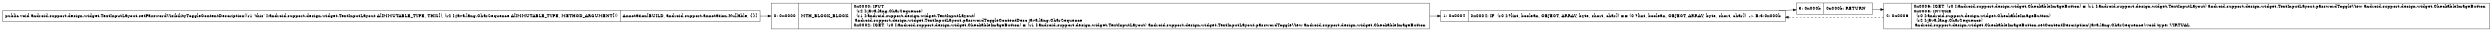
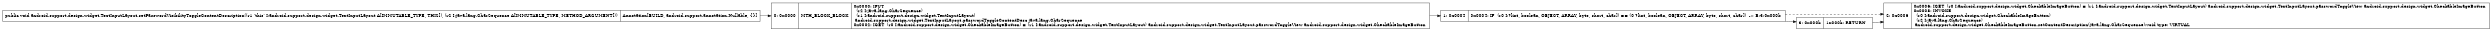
  digraph {
    rankdir=LR
    node [shape=record]
    n1 [label="{0\:\ 0x0000|MTH_BLOCK_BLOCK\l|0x0000: IPUT  \l  (r2 I:java.lang.CharSequence)\l  (r1 I:android.support.design.widget.TextInputLayout)\l android.support.design.widget.TextInputLayout.passwordToggleContentDesc java.lang.CharSequence \l0x0002: IGET  (r0 I:android.support.design.widget.CheckableImageButton) = (r1 I:android.support.design.widget.TextInputLayout) android.support.design.widget.TextInputLayout.passwordToggleView android.support.design.widget.CheckableImageButton \l}"]
    n2 [label="{1\:\ 0x0004|0x0004: IF  (r0 I:?[int, boolean, OBJECT, ARRAY, byte, short, char]) == (0 ?[int, boolean, OBJECT, ARRAY, byte, short, char])  \-\> B:3:0x000b \l}"]
    n3 [label="{2\:\ 0x0006|0x0006: IGET  (r0 I:android.support.design.widget.CheckableImageButton) = (r1 I:android.support.design.widget.TextInputLayout) android.support.design.widget.TextInputLayout.passwordToggleView android.support.design.widget.CheckableImageButton \l0x0008: INVOKE  \l  (r0 I:android.support.design.widget.CheckableImageButton)\l  (r2 I:java.lang.CharSequence)\l android.support.design.widget.CheckableImageButton.setContentDescription(java.lang.CharSequence):void type: VIRTUAL \l}"]
-   n4 [label="{3\:\ 0x000b|0x000b: RETURN   \l}"]
+   n4 [label="{3\:\ 0x000b|1x000b: RETURN   \l}"]
    n5 [label="{public void android.support.design.widget.TextInputLayout.setPasswordVisibilityToggleContentDescription((r1 'this' I:android.support.design.widget.TextInputLayout A[IMMUTABLE_TYPE, THIS]), (r2 I:java.lang.CharSequence A[IMMUTABLE_TYPE, METHOD_ARGUMENT]))  | Annotation[BUILD, android.support.annotation.Nullable, \{\}]\l}"]
    n1 -> n2
-   n3 -> n2 [style=dashed]
+   n2 -> n3 [style=dashed]
    n2 -> n4
    n4 -> n3
    n5 -> n1
  }
